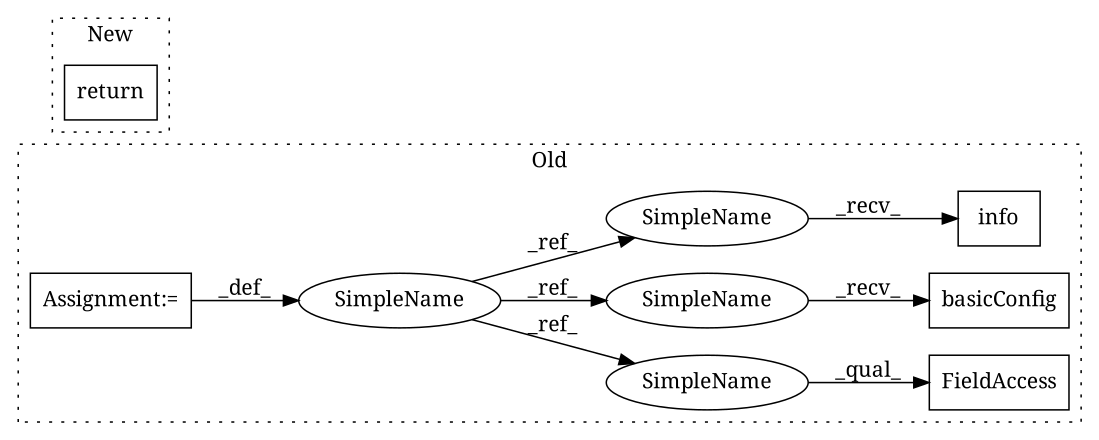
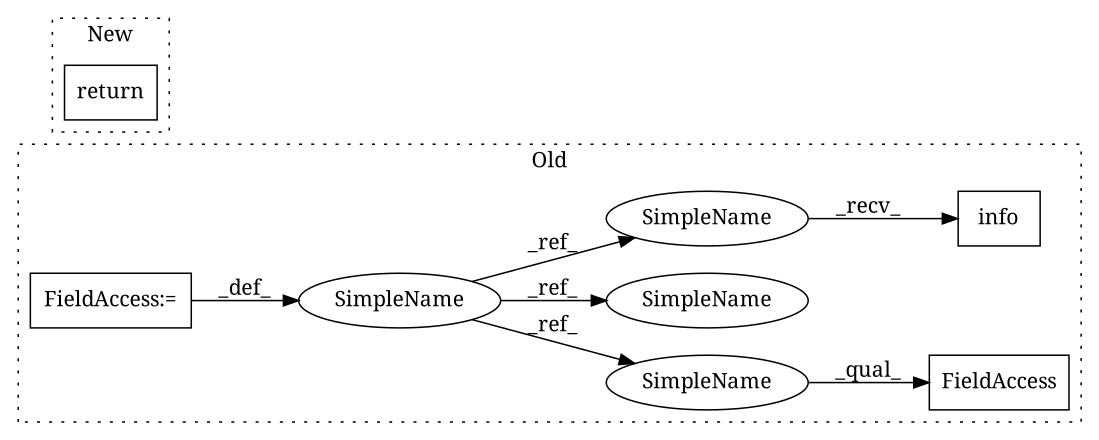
  digraph {
    fontname="Noto Serif"
    rankdir=LR
    node [a=42 fontname="Noto Serif" l=7 s=1032 shape=box]
    edge [fontname="Noto Serif"]
-   n1 [a=32 l="12,1" label=basicConfig s="1272,1296"]
    n2 [label=SimpleName shape=ellipse]
    n3 [a=22 l=12 label=FieldAccess s=1284]
-   n4 [a=7 label="Assignment:="]
+   n4 [a=7 label="FieldAccess:="]
    n5 [a=32 l="5,1" label=info s="2298,2331"]
    n6 [label=SimpleName s=1284 shape=ellipse]
    n7 [label=SimpleName s=1264 shape=ellipse]
    n8 [label=SimpleName s=2290 shape=ellipse]
    n9 [a=41 label=return s=2132]
    subgraph cluster_1 {
      label=Old
      style=dotted
-     n1
      n2
      n3
      n4
      n5
      n6
      n7
      n8
    }
    subgraph cluster_2 {
      label=New
      style=dotted
      n9
    }
    n2 -> n6 [label=_ref_]
    n2 -> n7 [label=_ref_]
    n2 -> n8 [label=_ref_]
    n4 -> n2 [label=_def_]
    n6 -> n3 [label=_qual_]
-   n7 -> n1 [label=_recv_]
    n8 -> n5 [label=_recv_]
  }
